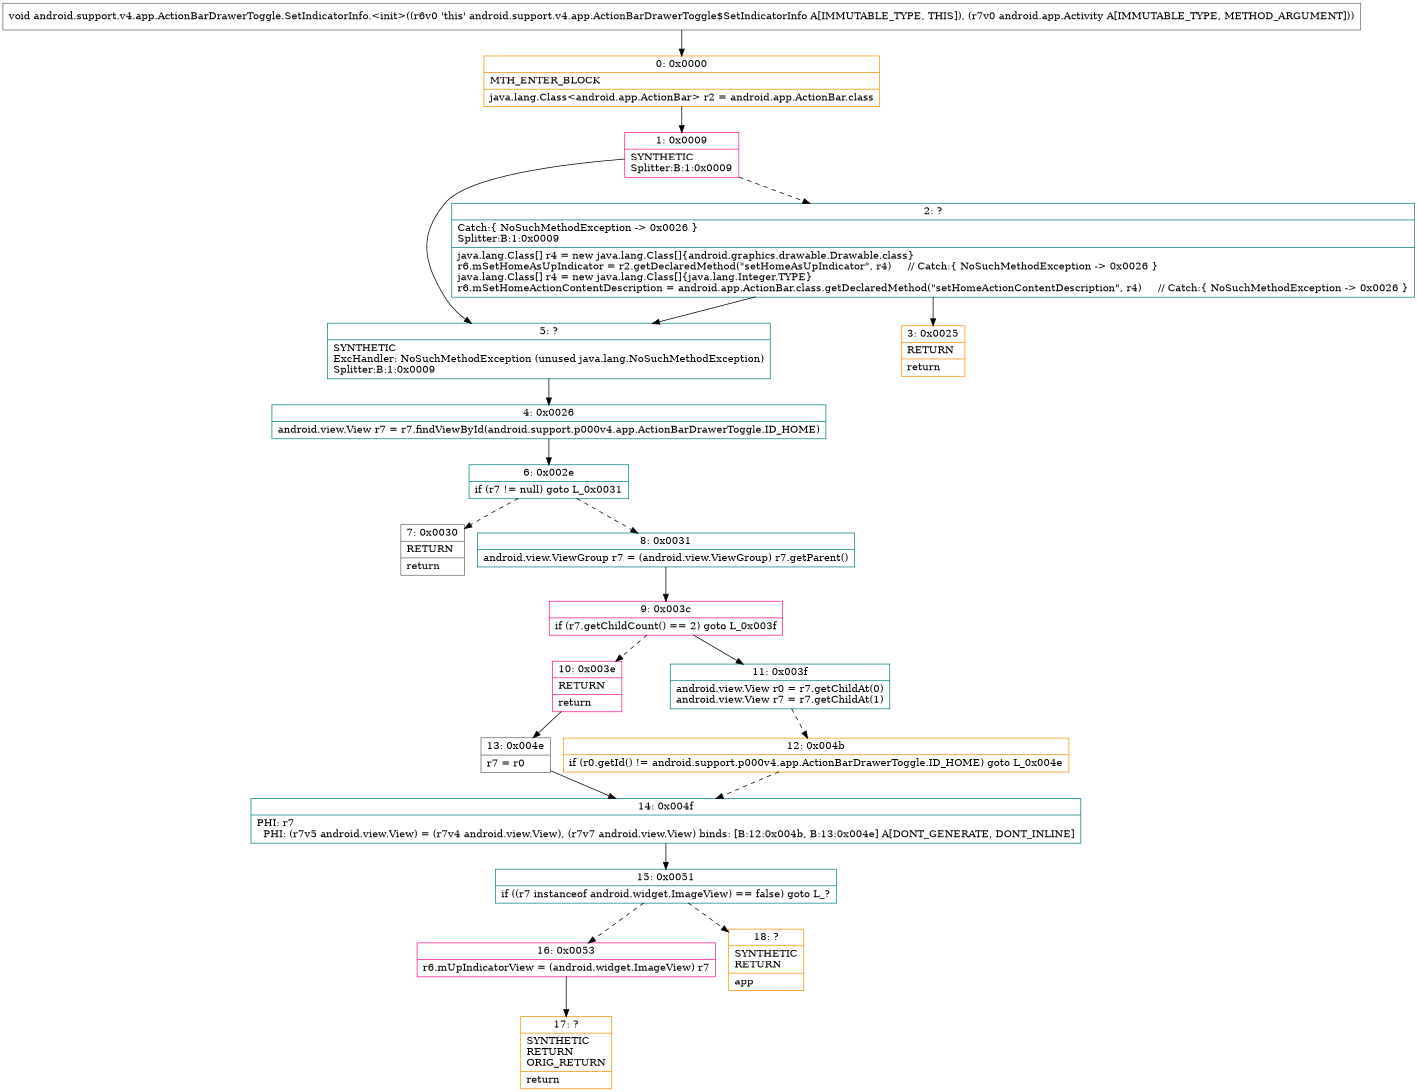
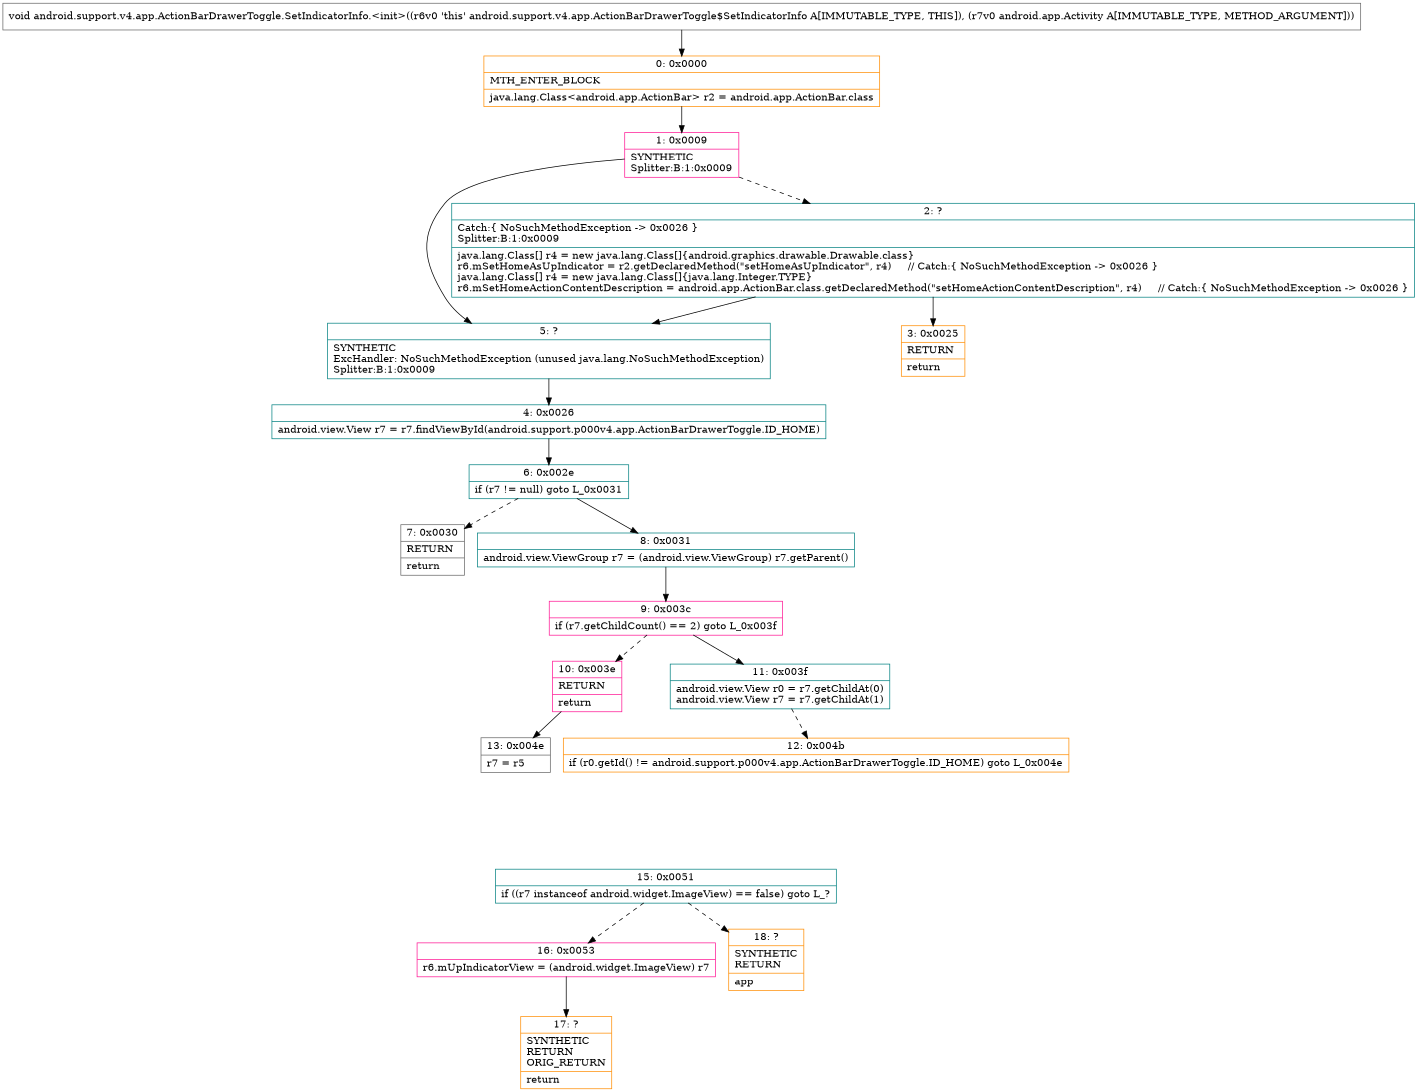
  digraph {
    node [color=teal shape=record]
    n1 [color=darkorange label="{0\:\ 0x0000|MTH_ENTER_BLOCK\l|java.lang.Class\<android.app.ActionBar\> r2 = android.app.ActionBar.class\l}"]
    n2 [color=deeppink label="{1\:\ 0x0009|SYNTHETIC\lSplitter:B:1:0x0009\l}"]
    n3 [label="{2\:\ ?|Catch:\{ NoSuchMethodException \-\> 0x0026 \}\lSplitter:B:1:0x0009\l|java.lang.Class[] r4 = new java.lang.Class[]\{android.graphics.drawable.Drawable.class\}\lr6.mSetHomeAsUpIndicator = r2.getDeclaredMethod(\"setHomeAsUpIndicator\", r4)     \/\/ Catch:\{ NoSuchMethodException \-\> 0x0026 \}\ljava.lang.Class[] r4 = new java.lang.Class[]\{java.lang.Integer.TYPE\}\lr6.mSetHomeActionContentDescription = android.app.ActionBar.class.getDeclaredMethod(\"setHomeActionContentDescription\", r4)     \/\/ Catch:\{ NoSuchMethodException \-\> 0x0026 \}\l}"]
    n4 [label="{5\:\ ?|SYNTHETIC\lExcHandler: NoSuchMethodException (unused java.lang.NoSuchMethodException)\lSplitter:B:1:0x0009\l}"]
    n5 [color=darkorange label="{3\:\ 0x0025|RETURN\l|return\l}"]
    n6 [label="{4\:\ 0x0026|android.view.View r7 = r7.findViewById(android.support.p000v4.app.ActionBarDrawerToggle.ID_HOME)\l}"]
    n7 [label="{6\:\ 0x002e|if (r7 != null) goto L_0x0031\l}"]
    n8 [color=gray40 label="{7\:\ 0x0030|RETURN\l|return\l}"]
    n9 [label="{8\:\ 0x0031|android.view.ViewGroup r7 = (android.view.ViewGroup) r7.getParent()\l}"]
    n10 [color=deeppink label="{9\:\ 0x003c|if (r7.getChildCount() == 2) goto L_0x003f\l}"]
    n11 [color=deeppink label="{10\:\ 0x003e|RETURN\l|return\l}"]
    n12 [label="{11\:\ 0x003f|android.view.View r0 = r7.getChildAt(0)\landroid.view.View r7 = r7.getChildAt(1)\l}"]
-   n13 [color=gray40 label="{13\:\ 0x004e|r7 = r0\l}"]
+   n13 [color=gray40 label="{13\:\ 0x004e|r7 = r5\l}"]
    n14 [color=darkorange label="{12\:\ 0x004b|if (r0.getId() != android.support.p000v4.app.ActionBarDrawerToggle.ID_HOME) goto L_0x004e\l}"]
-   n15 [label="{14\:\ 0x004f|PHI: r7 \l  PHI: (r7v5 android.view.View) = (r7v4 android.view.View), (r7v7 android.view.View) binds: [B:12:0x004b, B:13:0x004e] A[DONT_GENERATE, DONT_INLINE]\l}"]
    n16 [label="{15\:\ 0x0051|if ((r7 instanceof android.widget.ImageView) == false) goto L_?\l}"]
    n17 [color=deeppink label="{16\:\ 0x0053|r6.mUpIndicatorView = (android.widget.ImageView) r7\l}"]
    n18 [color=darkorange label="{18\:\ ?|SYNTHETIC\lRETURN\l|app\l}"]
    n19 [color=darkorange label="{17\:\ ?|SYNTHETIC\lRETURN\lORIG_RETURN\l|return\l}"]
    n20 [color=gray40 label="{void android.support.v4.app.ActionBarDrawerToggle.SetIndicatorInfo.\<init\>((r6v0 'this' android.support.v4.app.ActionBarDrawerToggle$SetIndicatorInfo A[IMMUTABLE_TYPE, THIS]), (r7v0 android.app.Activity A[IMMUTABLE_TYPE, METHOD_ARGUMENT])) }"]
    n1 -> n2
    n2 -> n3 [style=dashed]
    n2 -> n4
    n3 -> n4
    n3 -> n5
    n4 -> n6
    n6 -> n7
    n7 -> n8 [style=dashed]
-   n7 -> n9 [style=dashed]
+   n7 -> n9
    n9 -> n10
    n10 -> n11 [style=dashed]
    n10 -> n12
    n11 -> n13
    n12 -> n14 [style=dashed]
-   n13 -> n15
-   n14 -> n15 [style=dashed]
-   n15 -> n16
    n16 -> n17 [style=dashed]
    n16 -> n18 [style=dashed]
    n17 -> n19
    n20 -> n1
  }
